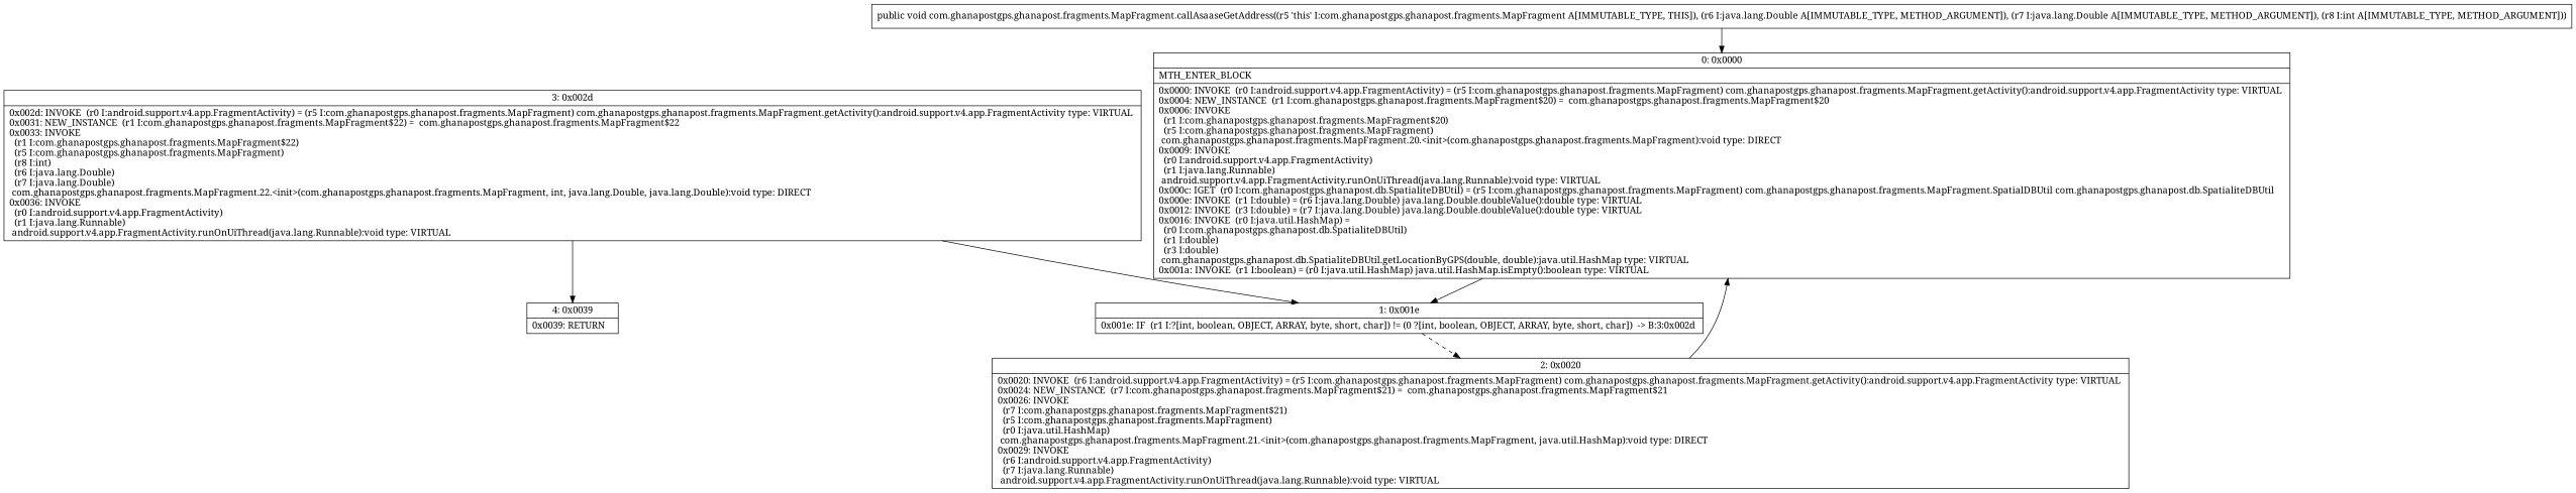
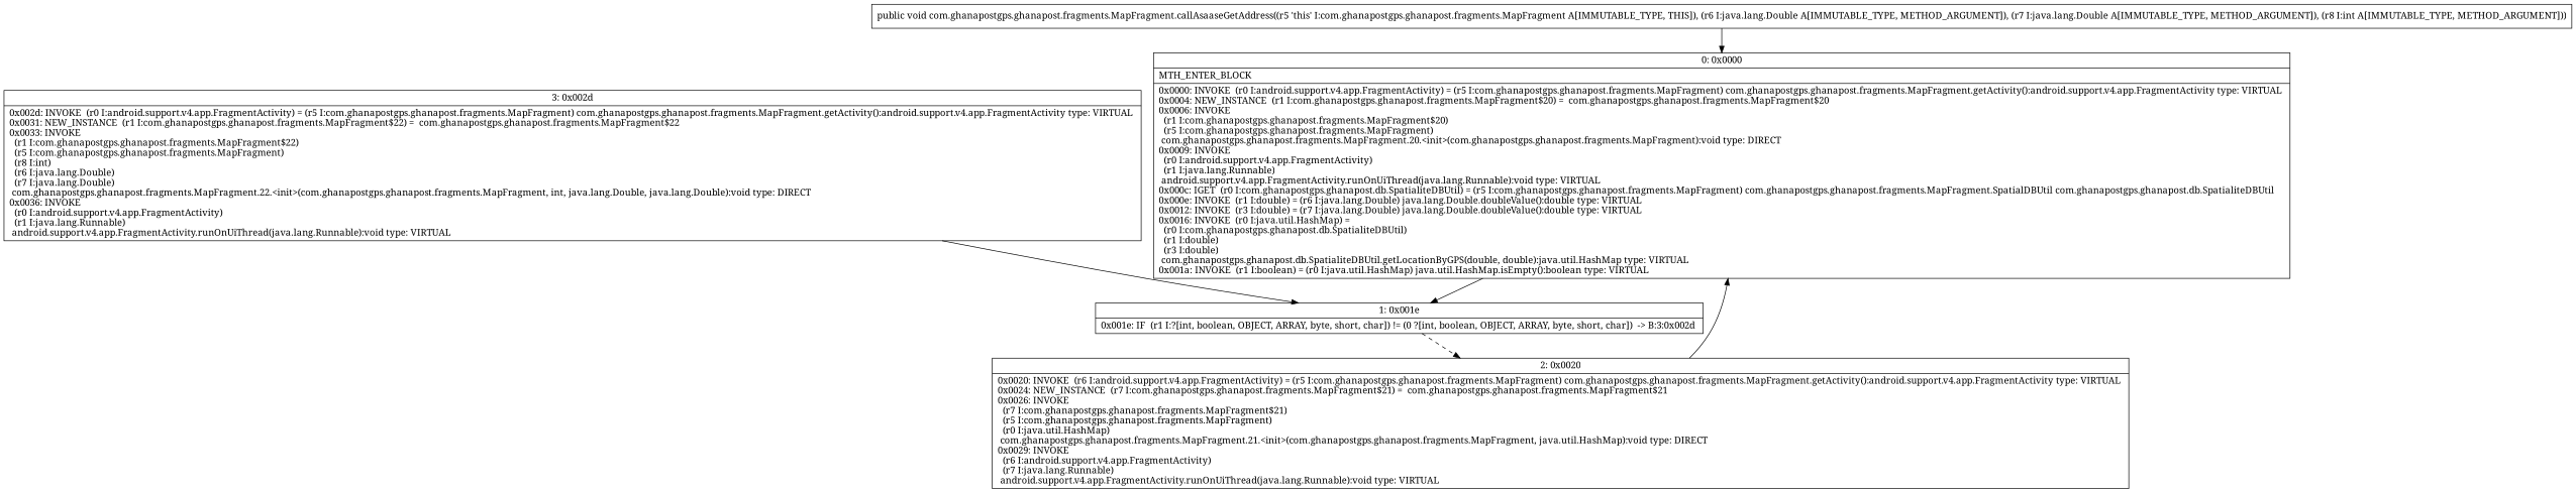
  digraph {
    fontname="Noto Serif"
    node [fontname="Noto Serif" shape=record]
    edge [fontname="Noto Serif"]
    n1 [label="{0\:\ 0x0000|MTH_ENTER_BLOCK\l|0x0000: INVOKE  (r0 I:android.support.v4.app.FragmentActivity) = (r5 I:com.ghanapostgps.ghanapost.fragments.MapFragment) com.ghanapostgps.ghanapost.fragments.MapFragment.getActivity():android.support.v4.app.FragmentActivity type: VIRTUAL \l0x0004: NEW_INSTANCE  (r1 I:com.ghanapostgps.ghanapost.fragments.MapFragment$20) =  com.ghanapostgps.ghanapost.fragments.MapFragment$20 \l0x0006: INVOKE  \l  (r1 I:com.ghanapostgps.ghanapost.fragments.MapFragment$20)\l  (r5 I:com.ghanapostgps.ghanapost.fragments.MapFragment)\l com.ghanapostgps.ghanapost.fragments.MapFragment.20.\<init\>(com.ghanapostgps.ghanapost.fragments.MapFragment):void type: DIRECT \l0x0009: INVOKE  \l  (r0 I:android.support.v4.app.FragmentActivity)\l  (r1 I:java.lang.Runnable)\l android.support.v4.app.FragmentActivity.runOnUiThread(java.lang.Runnable):void type: VIRTUAL \l0x000c: IGET  (r0 I:com.ghanapostgps.ghanapost.db.SpatialiteDBUtil) = (r5 I:com.ghanapostgps.ghanapost.fragments.MapFragment) com.ghanapostgps.ghanapost.fragments.MapFragment.SpatialDBUtil com.ghanapostgps.ghanapost.db.SpatialiteDBUtil \l0x000e: INVOKE  (r1 I:double) = (r6 I:java.lang.Double) java.lang.Double.doubleValue():double type: VIRTUAL \l0x0012: INVOKE  (r3 I:double) = (r7 I:java.lang.Double) java.lang.Double.doubleValue():double type: VIRTUAL \l0x0016: INVOKE  (r0 I:java.util.HashMap) = \l  (r0 I:com.ghanapostgps.ghanapost.db.SpatialiteDBUtil)\l  (r1 I:double)\l  (r3 I:double)\l com.ghanapostgps.ghanapost.db.SpatialiteDBUtil.getLocationByGPS(double, double):java.util.HashMap type: VIRTUAL \l0x001a: INVOKE  (r1 I:boolean) = (r0 I:java.util.HashMap) java.util.HashMap.isEmpty():boolean type: VIRTUAL \l}"]
    n2 [label="{1\:\ 0x001e|0x001e: IF  (r1 I:?[int, boolean, OBJECT, ARRAY, byte, short, char]) != (0 ?[int, boolean, OBJECT, ARRAY, byte, short, char])  \-\> B:3:0x002d \l}"]
    n3 [label="{2\:\ 0x0020|0x0020: INVOKE  (r6 I:android.support.v4.app.FragmentActivity) = (r5 I:com.ghanapostgps.ghanapost.fragments.MapFragment) com.ghanapostgps.ghanapost.fragments.MapFragment.getActivity():android.support.v4.app.FragmentActivity type: VIRTUAL \l0x0024: NEW_INSTANCE  (r7 I:com.ghanapostgps.ghanapost.fragments.MapFragment$21) =  com.ghanapostgps.ghanapost.fragments.MapFragment$21 \l0x0026: INVOKE  \l  (r7 I:com.ghanapostgps.ghanapost.fragments.MapFragment$21)\l  (r5 I:com.ghanapostgps.ghanapost.fragments.MapFragment)\l  (r0 I:java.util.HashMap)\l com.ghanapostgps.ghanapost.fragments.MapFragment.21.\<init\>(com.ghanapostgps.ghanapost.fragments.MapFragment, java.util.HashMap):void type: DIRECT \l0x0029: INVOKE  \l  (r6 I:android.support.v4.app.FragmentActivity)\l  (r7 I:java.lang.Runnable)\l android.support.v4.app.FragmentActivity.runOnUiThread(java.lang.Runnable):void type: VIRTUAL \l}"]
    n4 [label="{3\:\ 0x002d|0x002d: INVOKE  (r0 I:android.support.v4.app.FragmentActivity) = (r5 I:com.ghanapostgps.ghanapost.fragments.MapFragment) com.ghanapostgps.ghanapost.fragments.MapFragment.getActivity():android.support.v4.app.FragmentActivity type: VIRTUAL \l0x0031: NEW_INSTANCE  (r1 I:com.ghanapostgps.ghanapost.fragments.MapFragment$22) =  com.ghanapostgps.ghanapost.fragments.MapFragment$22 \l0x0033: INVOKE  \l  (r1 I:com.ghanapostgps.ghanapost.fragments.MapFragment$22)\l  (r5 I:com.ghanapostgps.ghanapost.fragments.MapFragment)\l  (r8 I:int)\l  (r6 I:java.lang.Double)\l  (r7 I:java.lang.Double)\l com.ghanapostgps.ghanapost.fragments.MapFragment.22.\<init\>(com.ghanapostgps.ghanapost.fragments.MapFragment, int, java.lang.Double, java.lang.Double):void type: DIRECT \l0x0036: INVOKE  \l  (r0 I:android.support.v4.app.FragmentActivity)\l  (r1 I:java.lang.Runnable)\l android.support.v4.app.FragmentActivity.runOnUiThread(java.lang.Runnable):void type: VIRTUAL \l}"]
-   n5 [label="{4\:\ 0x0039|0x0039: RETURN   \l}"]
    n6 [label="{public void com.ghanapostgps.ghanapost.fragments.MapFragment.callAsaaseGetAddress((r5 'this' I:com.ghanapostgps.ghanapost.fragments.MapFragment A[IMMUTABLE_TYPE, THIS]), (r6 I:java.lang.Double A[IMMUTABLE_TYPE, METHOD_ARGUMENT]), (r7 I:java.lang.Double A[IMMUTABLE_TYPE, METHOD_ARGUMENT]), (r8 I:int A[IMMUTABLE_TYPE, METHOD_ARGUMENT])) }"]
    n1 -> n2
    n2 -> n3 [style=dashed]
    n3 -> n1
    n4 -> n2
-   n4 -> n5
    n6 -> n1
  }
